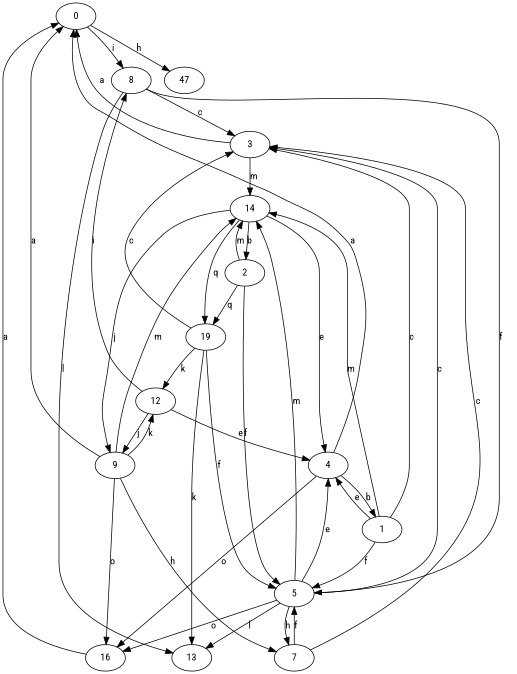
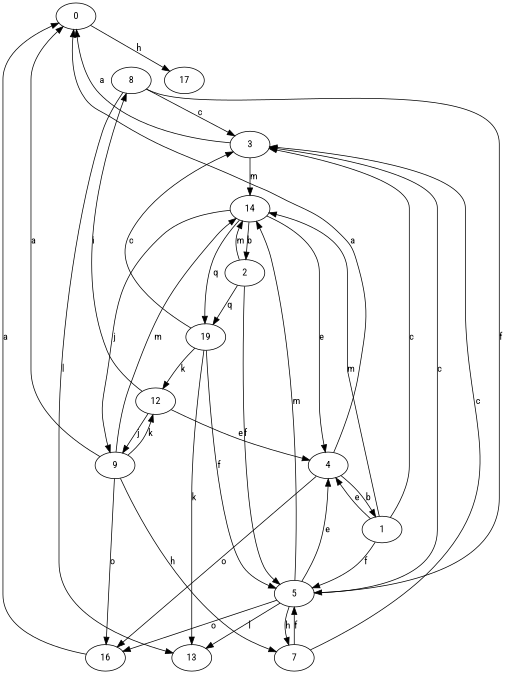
  strict digraph {
    fontname="Roboto Condensed"
    node [fontname="Roboto Condensed"]
    edge [fontname="Roboto Condensed"]
    0
    8
-   17 [label=47]
+   17
    3
    5
    13
    16
    1
    4
    14
    7
    2
    19
    9
    12
-   0 -> 8 [label=i]
    0 -> 17 [label=h]
    8 -> 3 [label=c]
    8 -> 5 [label=f]
    8 -> 13 [label=l]
    3 -> 0 [label=a]
    3 -> 14 [label=m]
    5 -> 3 [label=c]
    5 -> 13 [label=l]
    5 -> 16 [label=o]
    5 -> 4 [label=e]
    5 -> 14 [label=m]
    5 -> 7 [label=h]
    16 -> 0 [label=a]
    1 -> 3 [label=c]
    1 -> 5 [label=f]
    1 -> 4 [label=e]
    1 -> 14 [label=m]
    4 -> 0 [label=a]
    4 -> 16 [label=o]
    4 -> 1 [label=b]
    14 -> 4 [label=e]
    14 -> 2 [label=b]
    14 -> 19 [label=q]
    14 -> 9 [label=j]
    7 -> 3 [label=c]
    7 -> 5 [label=f]
    2 -> 5 [label=f]
    2 -> 14 [label=m]
    2 -> 19 [label=q]
    19 -> 3 [label=c]
    19 -> 5 [label=f]
    19 -> 13 [label=k]
    19 -> 12 [label=k]
    9 -> 0 [label=a]
    9 -> 16 [label=o]
    9 -> 14 [label=m]
    9 -> 7 [label=h]
    9 -> 12 [label=k]
    12 -> 8 [label=i]
    12 -> 4 [label=e]
    12 -> 9 [label=j]
  }
